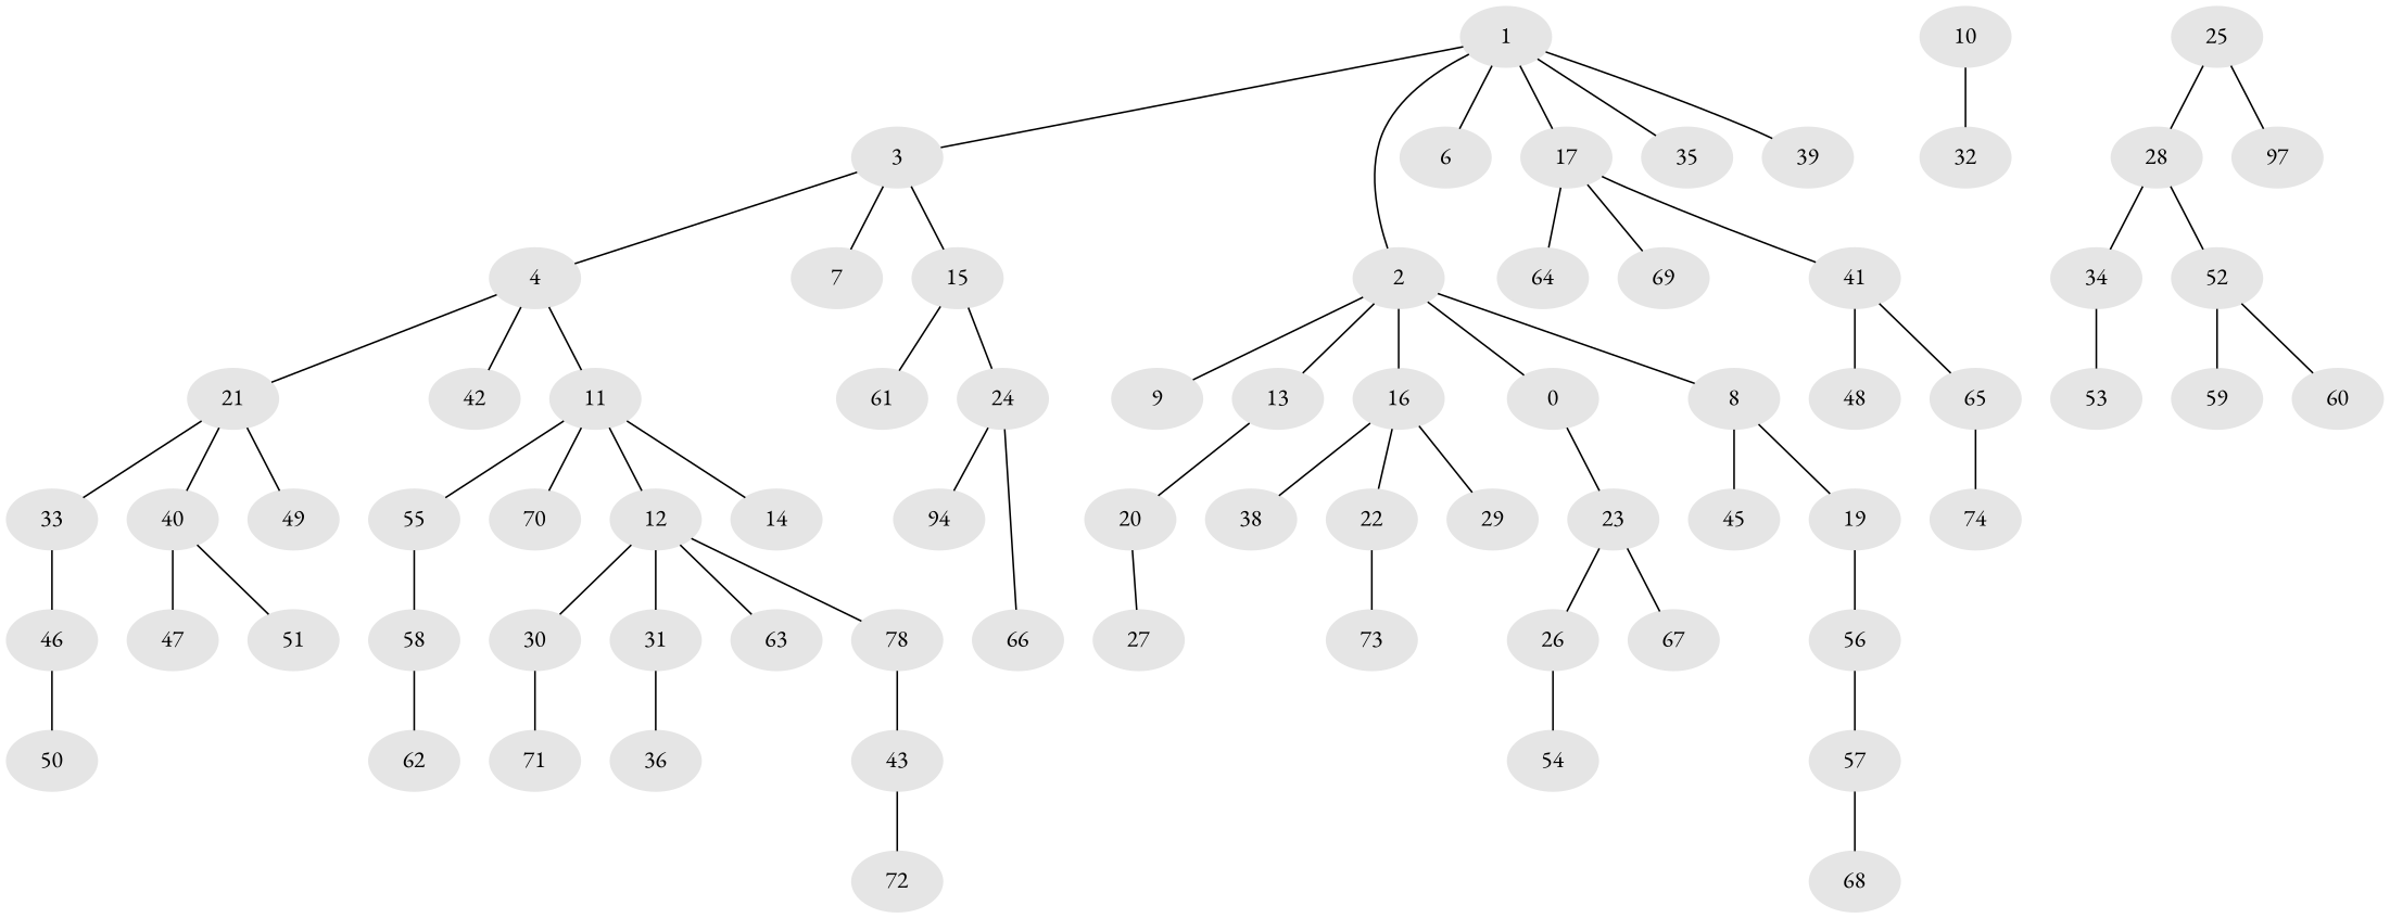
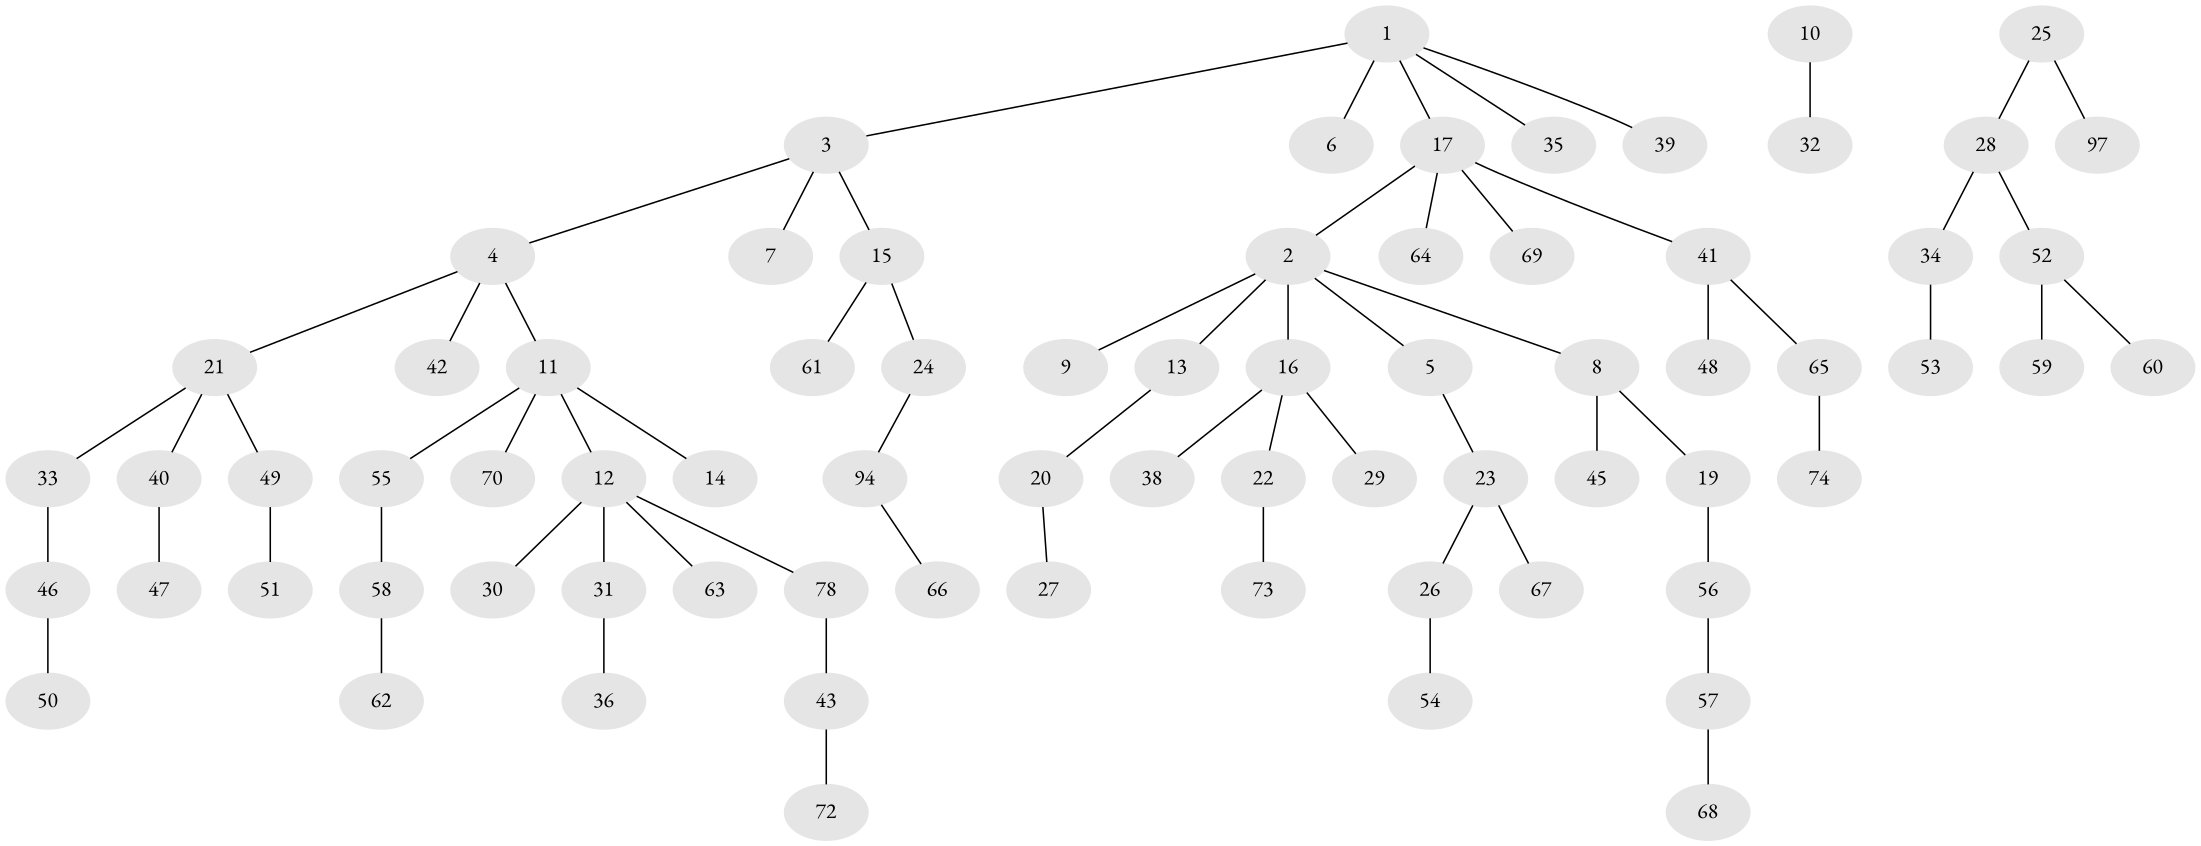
  graph {
    fontname="EB Garamond"
    node [color=gray90 fontname="EB Garamond" style=filled]
    edge [fontname="EB Garamond"]
    1
    2
    3
    6
    17
    35
    39
-   5 [label=0]
+   5
    8
    9
    13
    16
    4
    7
    15
    41
    64
    69
    23
    19
    45
    20
    22
    29
    38
    11
    21
    42
    24
    61
    12
    14
    55
    70
    33
    40
    49
    26
    67
    10
    32
    56
    n43 [label=78]
    30
    31
    63
    58
    43
-   71
    36
    27
    n52 [label=94]
    73
    48
    65
    72
    57
    46
    47
    51
    25
    28
    n63 [label=97]
    54
    66
    34
    52
    53
    59
    60
    50
    74
    62
    68
-   1 -- 2
+   17 -- 2
    1 -- 3
    1 -- 6
    1 -- 17
    1 -- 35
    1 -- 39
    2 -- 5
    2 -- 8
    2 -- 9
    2 -- 13
    2 -- 16
    3 -- 4
    3 -- 7
    3 -- 15
    17 -- 41
    17 -- 64
    17 -- 69
    5 -- 23
    8 -- 19
    8 -- 45
    13 -- 20
    16 -- 22
    16 -- 29
    16 -- 38
    4 -- 11
    4 -- 21
    4 -- 42
    15 -- 24
    15 -- 61
    41 -- 48
    41 -- 65
    23 -- 26
    23 -- 67
    19 -- 56
    20 -- 27
    22 -- 73
    11 -- 12
    11 -- 14
    11 -- 55
    11 -- 70
    21 -- 33
    21 -- 40
    21 -- 49
    24 -- n52
    12 -- n43
    12 -- 30
    12 -- 31
    12 -- 63
    55 -- 58
    33 -- 46
    40 -- 47
-   40 -- 51
+   49 -- 51
    26 -- 54
    10 -- 32
    56 -- 57
    n43 -- 43
-   30 -- 71
    31 -- 36
    58 -- 62
    43 -- 72
-   24 -- 66
+   n52 -- 66
    65 -- 74
    57 -- 68
    46 -- 50
    25 -- 28
    25 -- n63
    28 -- 34
    28 -- 52
    34 -- 53
    52 -- 59
    52 -- 60
  }
